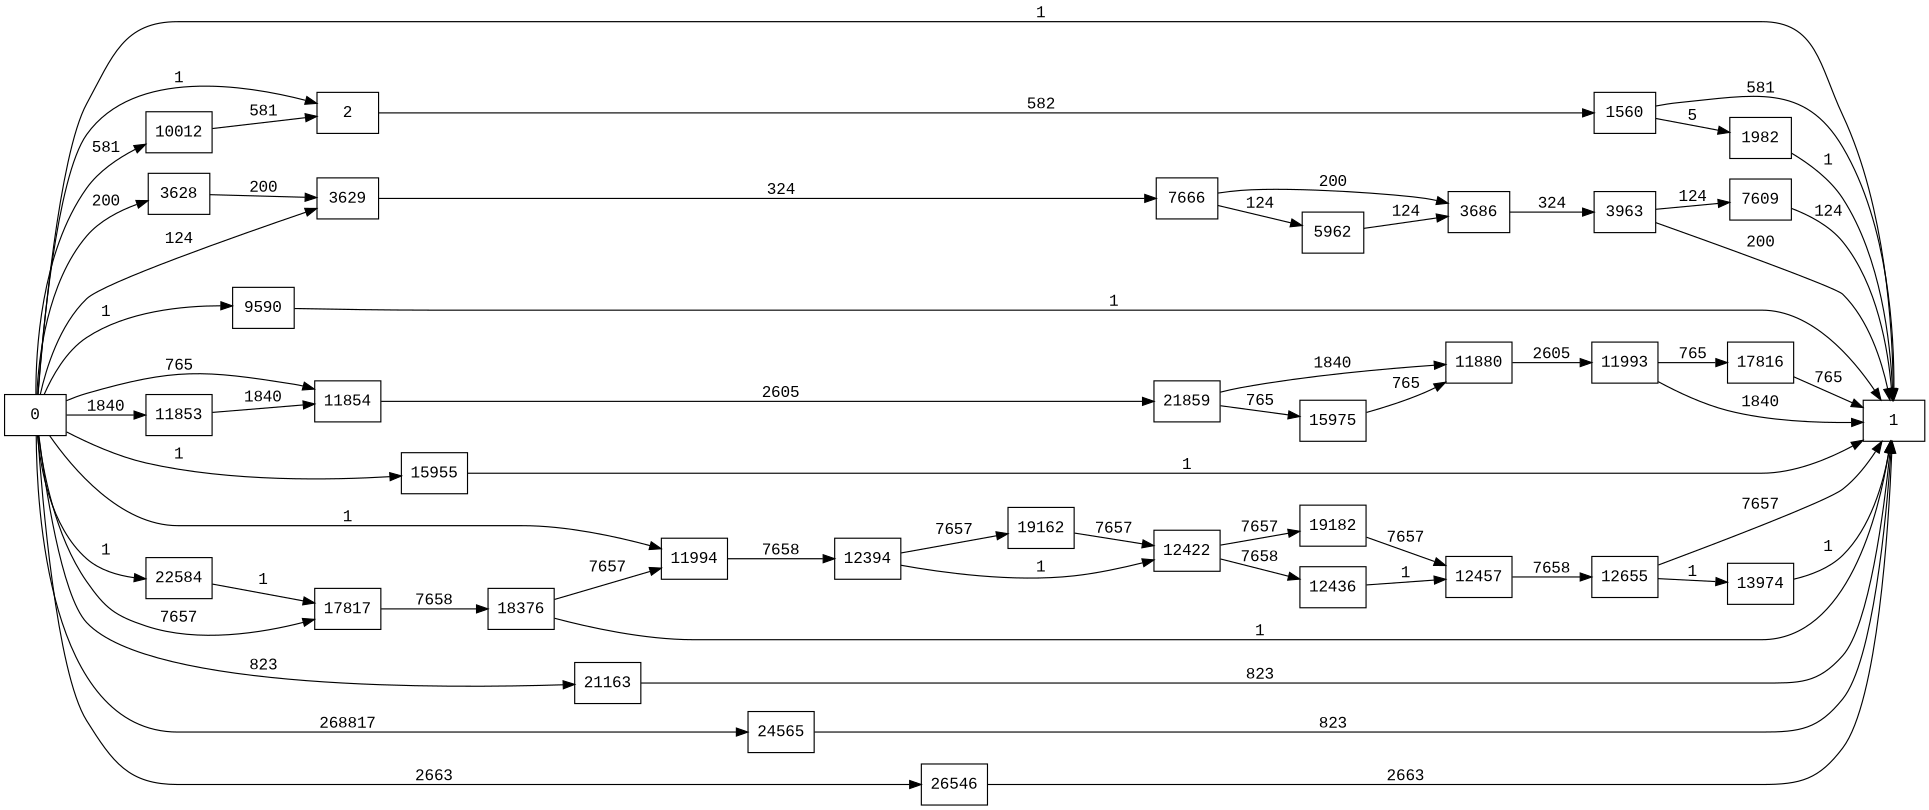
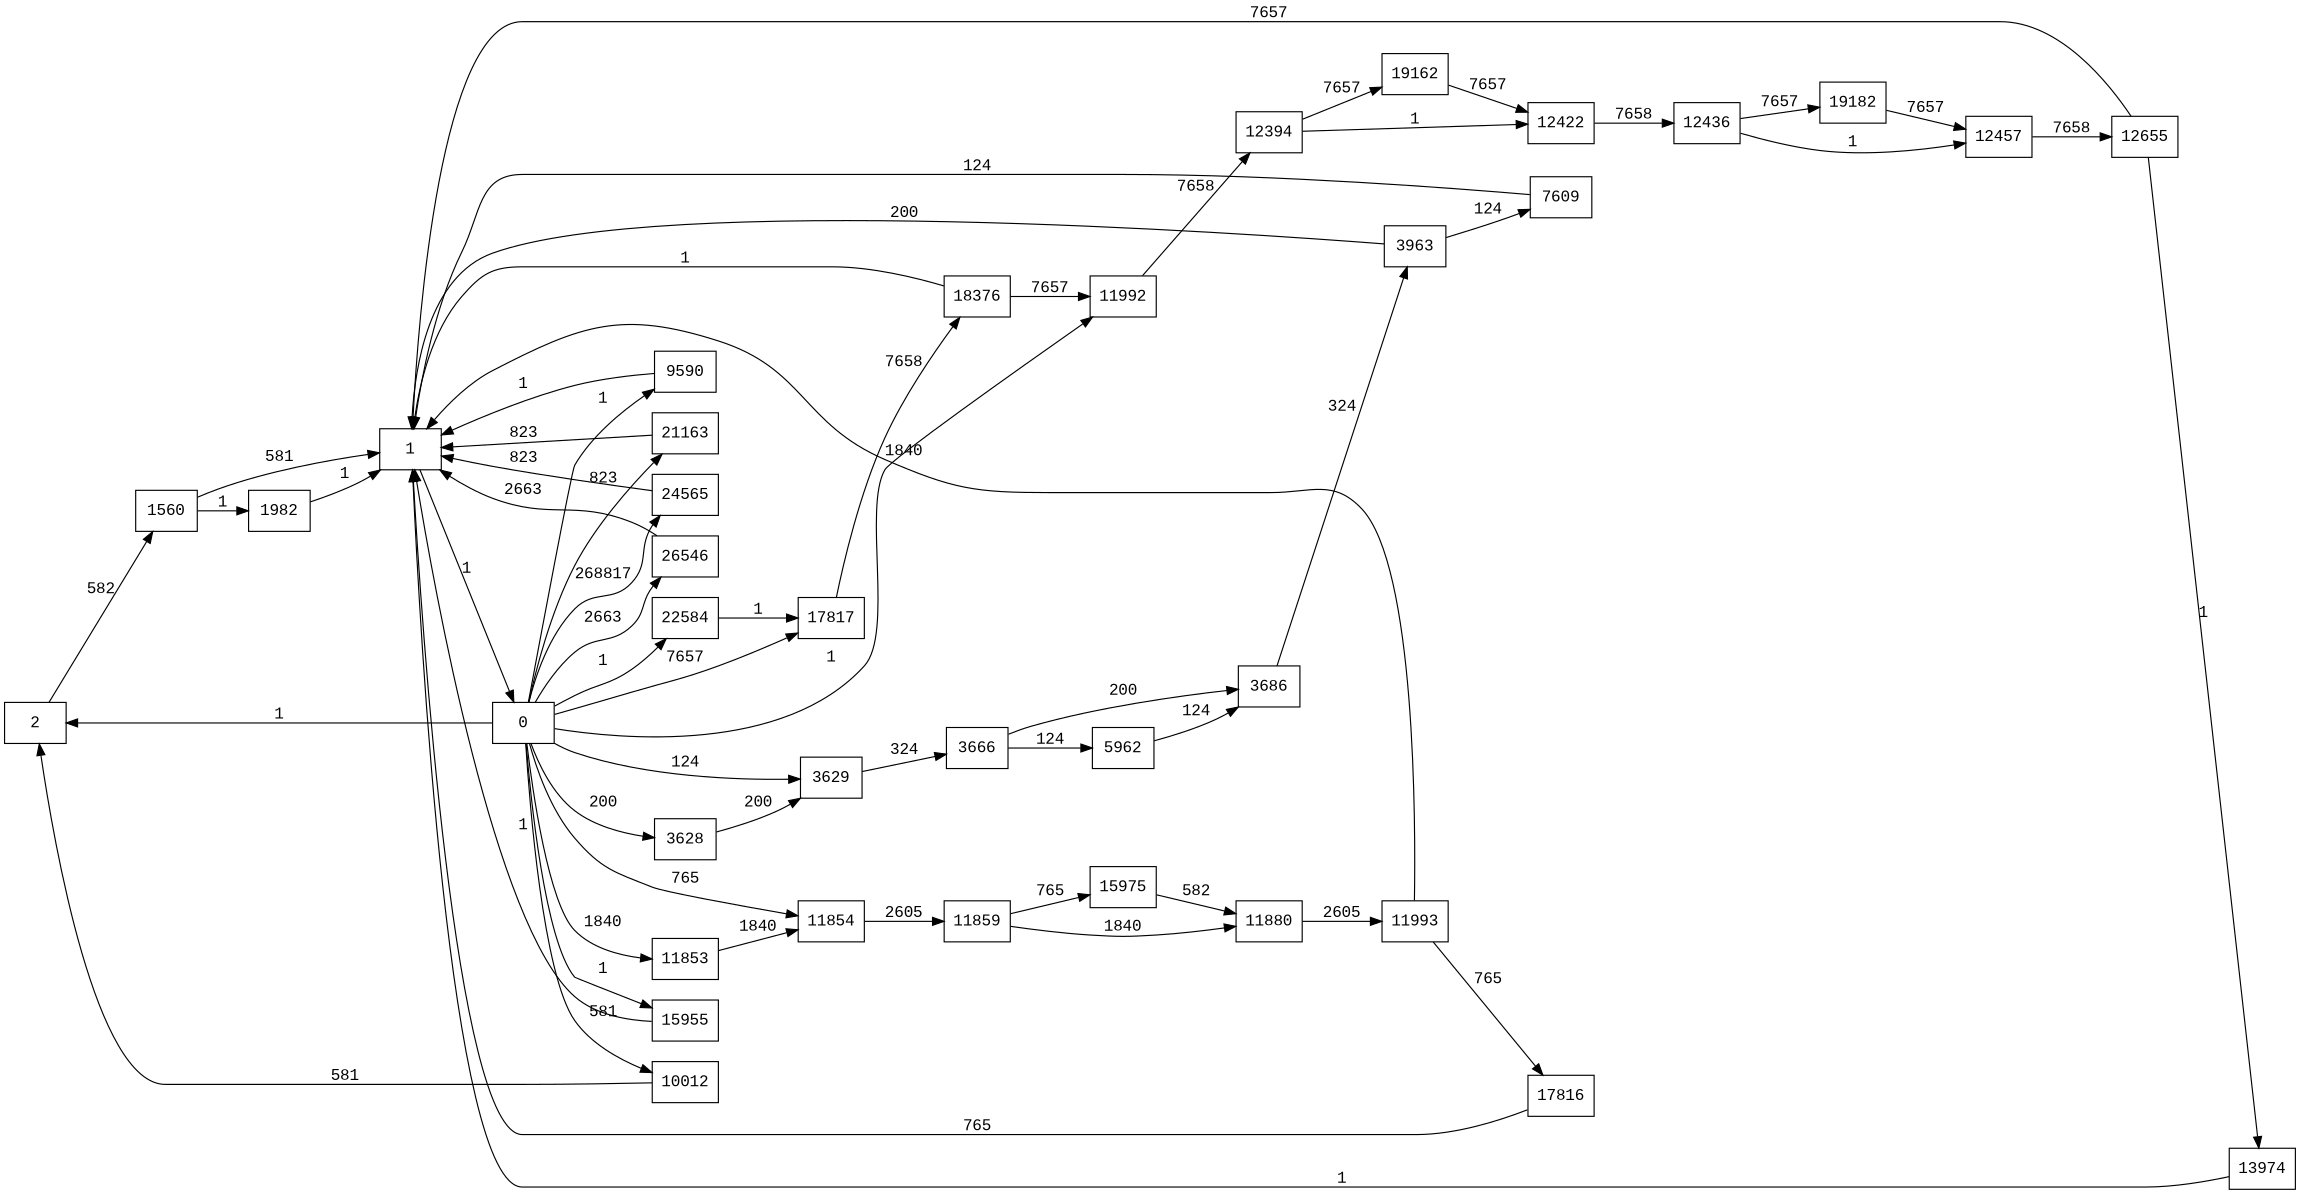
  digraph {
    fontname="Liberation Mono"
    rankdir=LR
    node [fontname="Liberation Mono" shape=rectangle]
    edge [fontname="Liberation Mono"]
    2
    1560
    1
    1982
    3628
    3629
-   3666 [label=7666]
+   3666
    3686
    5962
    3963
    7609
    9590
    10012
    11853
    11854
-   11859 [label=21859]
+   11859
    11880
    15975
    11993
    17816
-   11994
+   11994 [label=11992]
    12394
    12422
    19162
    12436
    12457
    19182
    12655
    13974
    15955
    17817
    18376
    21163
    22584
    24565
    26546
    0
    2 -> 1560 [label=582]
    1560 -> 1 [label=581]
-   1560 -> 1982 [label=5]
+   1560 -> 1982 [label=1]
    1982 -> 1 [label=1]
    3628 -> 3629 [label=200]
    3629 -> 3666 [label=324]
    3666 -> 3686 [label=200]
    3666 -> 5962 [label=124]
    3686 -> 3963 [label=324]
    5962 -> 3686 [label=124]
    3963 -> 1 [label=200]
    3963 -> 7609 [label=124]
    7609 -> 1 [label=124]
    9590 -> 1 [label=1]
    10012 -> 2 [label=581]
    11853 -> 11854 [label=1840]
    11854 -> 11859 [label=2605]
    11859 -> 11880 [label=1840]
    11859 -> 15975 [label=765]
    11880 -> 11993 [label=2605]
-   15975 -> 11880 [label=765]
+   15975 -> 11880 [label=582]
    11993 -> 1 [label=1840]
    11993 -> 17816 [label=765]
    17816 -> 1 [label=765]
    11994 -> 12394 [label=7658]
    12394 -> 12422 [label=1]
    12394 -> 19162 [label=7657]
    12422 -> 12436 [label=7658]
    19162 -> 12422 [label=7657]
    12436 -> 12457 [label=1]
-   12422 -> 19182 [label=7657]
+   12436 -> 19182 [label=7657]
    12457 -> 12655 [label=7658]
    19182 -> 12457 [label=7657]
    12655 -> 1 [label=7657]
    12655 -> 13974 [label=1]
    13974 -> 1 [label=1]
    15955 -> 1 [label=1]
    17817 -> 18376 [label=7658]
    18376 -> 1 [label=1]
    18376 -> 11994 [label=7657]
    21163 -> 1 [label=823]
    22584 -> 17817 [label=1]
    24565 -> 1 [label=823]
    26546 -> 1 [label=2663]
    0 -> 2 [label=1]
-   0 -> 1 [label=1]
+   1 -> 0 [label=1]
    0 -> 3628 [label=200]
    0 -> 3629 [label=124]
    0 -> 9590 [label=1]
    0 -> 10012 [label=581]
    0 -> 11853 [label=1840]
    0 -> 11854 [label=765]
    0 -> 11994 [label=1]
    0 -> 15955 [label=1]
    0 -> 17817 [label=7657]
    0 -> 21163 [label=823]
    0 -> 22584 [label=1]
    0 -> 24565 [label=268817]
    0 -> 26546 [label=2663]
  }
